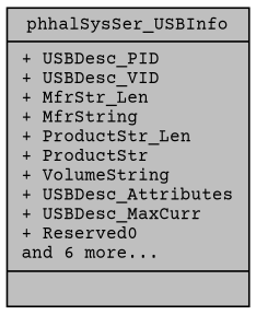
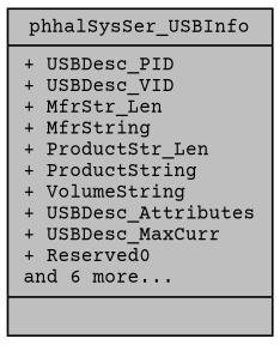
  digraph {
    fontname="Courier Prime"
-   n1 [color=black fillcolor=grey75 fontcolor=black fontname="Courier Prime" fontsize=10 height=0.2 label="{phhalSysSer_USBInfo\n|+ USBDesc_PID\l+ USBDesc_VID\l+ MfrStr_Len\l+ MfrString\l+ ProductStr_Len\l+ ProductStr\l+ VolumeString\l+ USBDesc_Attributes\l+ USBDesc_MaxCurr\l+ Reserved0\land 6 more...\l|}" shape=record style=filled width=0.4]
+   n1 [color=black fillcolor=grey75 fontcolor=black fontname="Courier Prime" fontsize=10 height=0.2 label="{phhalSysSer_USBInfo\n|+ USBDesc_PID\l+ USBDesc_VID\l+ MfrStr_Len\l+ MfrString\l+ ProductStr_Len\l+ ProductString\l+ VolumeString\l+ USBDesc_Attributes\l+ USBDesc_MaxCurr\l+ Reserved0\land 6 more...\l|}" shape=record style=filled width=0.4]
  }
